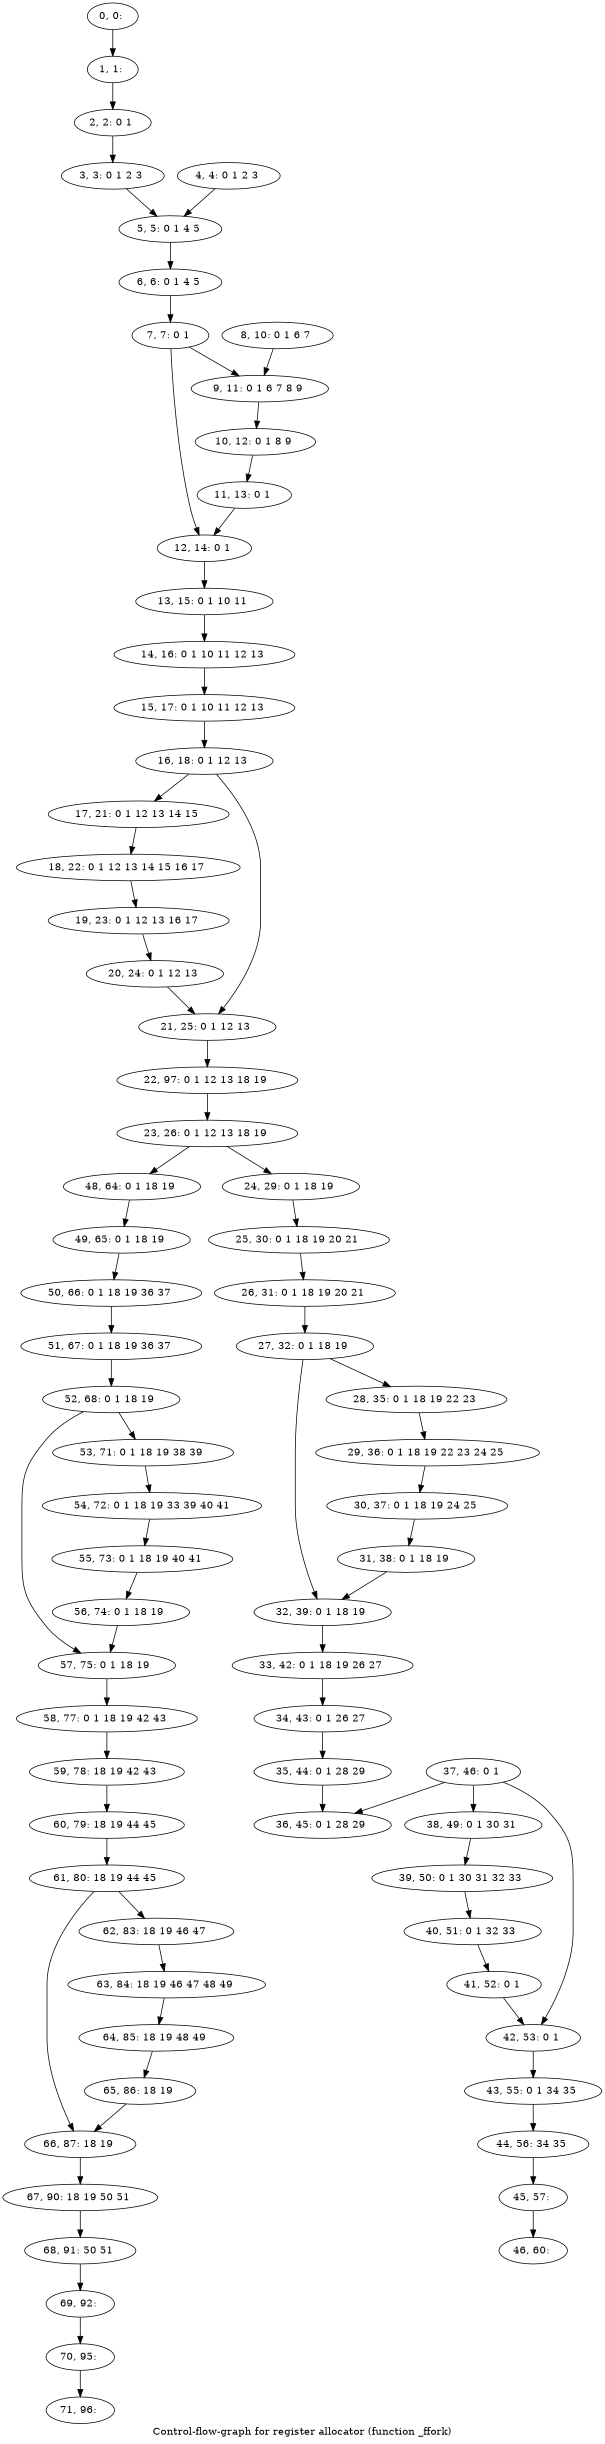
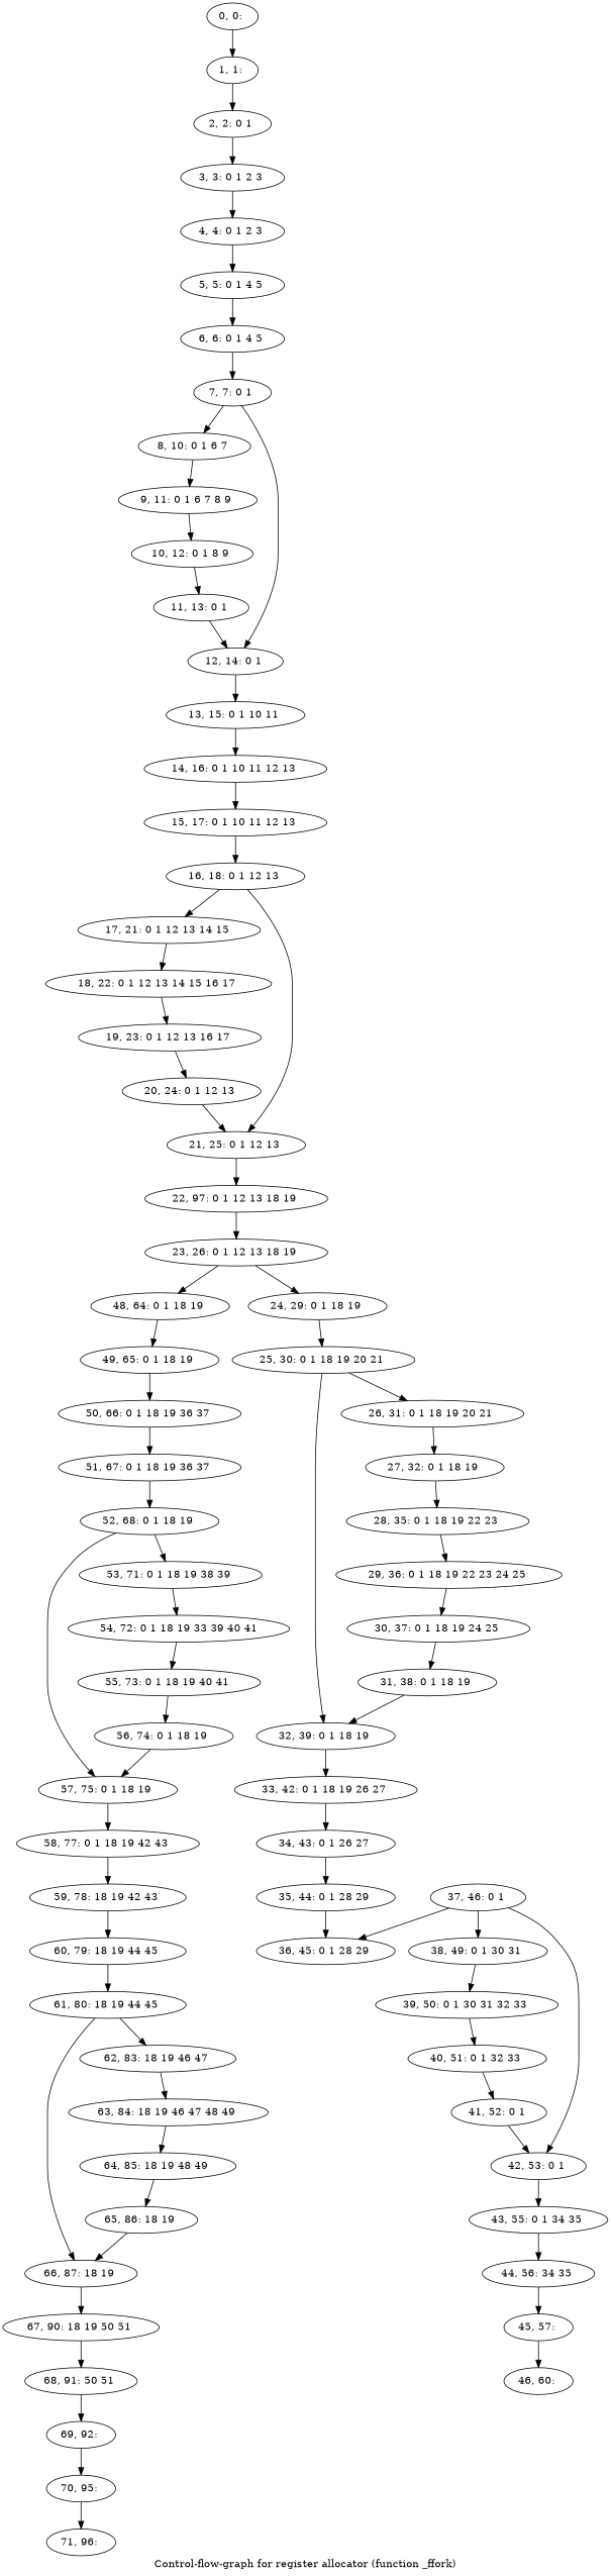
  digraph {
    label="Control-flow-graph for register allocator (function _ffork)"
    n1 [label="0, 0: "]
    n2 [label="1, 1: "]
    n3 [label="2, 2: 0 1 "]
    n4 [label="3, 3: 0 1 2 3 "]
    n5 [label="4, 4: 0 1 2 3 "]
    n6 [label="5, 5: 0 1 4 5 "]
    n7 [label="6, 6: 0 1 4 5 "]
    n8 [label="7, 7: 0 1 "]
    n9 [label="8, 10: 0 1 6 7 "]
    n10 [label="12, 14: 0 1 "]
    n11 [label="9, 11: 0 1 6 7 8 9 "]
    n12 [label="13, 15: 0 1 10 11 "]
    n13 [label="10, 12: 0 1 8 9 "]
    n14 [label="11, 13: 0 1 "]
    n15 [label="14, 16: 0 1 10 11 12 13 "]
    n16 [label="15, 17: 0 1 10 11 12 13 "]
    n17 [label="16, 18: 0 1 12 13 "]
    n18 [label="17, 21: 0 1 12 13 14 15 "]
    n19 [label="21, 25: 0 1 12 13 "]
    n20 [label="18, 22: 0 1 12 13 14 15 16 17 "]
    n21 [label="22, 97: 0 1 12 13 18 19 "]
    n22 [label="19, 23: 0 1 12 13 16 17 "]
    n23 [label="20, 24: 0 1 12 13 "]
    n24 [label="23, 26: 0 1 12 13 18 19 "]
    n25 [label="24, 29: 0 1 18 19 "]
    n26 [label="48, 64: 0 1 18 19 "]
    n27 [label="25, 30: 0 1 18 19 20 21 "]
    n28 [label="49, 65: 0 1 18 19 "]
    n29 [label="26, 31: 0 1 18 19 20 21 "]
    n30 [label="27, 32: 0 1 18 19 "]
    n31 [label="28, 35: 0 1 18 19 22 23 "]
    n32 [label="32, 39: 0 1 18 19 "]
    n33 [label="29, 36: 0 1 18 19 22 23 24 25 "]
    n34 [label="33, 42: 0 1 18 19 26 27 "]
    n35 [label="30, 37: 0 1 18 19 24 25 "]
    n36 [label="31, 38: 0 1 18 19 "]
    n37 [label="34, 43: 0 1 26 27 "]
    n38 [label="35, 44: 0 1 28 29 "]
    n39 [label="36, 45: 0 1 28 29 "]
    n40 [label="37, 46: 0 1 "]
    n41 [label="38, 49: 0 1 30 31 "]
    n42 [label="42, 53: 0 1 "]
    n43 [label="39, 50: 0 1 30 31 32 33 "]
    n44 [label="43, 55: 0 1 34 35 "]
    n45 [label="40, 51: 0 1 32 33 "]
    n46 [label="41, 52: 0 1 "]
    n47 [label="44, 56: 34 35 "]
    n48 [label="45, 57: "]
    n49 [label="46, 60: "]
    n50 [label="70, 95: "]
    n51 [label="71, 96: "]
    n52 [label="50, 66: 0 1 18 19 36 37 "]
    n53 [label="51, 67: 0 1 18 19 36 37 "]
    n54 [label="52, 68: 0 1 18 19 "]
    n55 [label="53, 71: 0 1 18 19 38 39 "]
    n56 [label="57, 75: 0 1 18 19 "]
    n57 [label="54, 72: 0 1 18 19 33 39 40 41"]
    n58 [label="58, 77: 0 1 18 19 42 43 "]
    n59 [label="55, 73: 0 1 18 19 40 41 "]
    n60 [label="56, 74: 0 1 18 19 "]
    n61 [label="59, 78: 18 19 42 43 "]
    n62 [label="60, 79: 18 19 44 45 "]
    n63 [label="61, 80: 18 19 44 45 "]
    n64 [label="62, 83: 18 19 46 47 "]
    n65 [label="66, 87: 18 19 "]
    n66 [label="63, 84: 18 19 46 47 48 49 "]
    n67 [label="67, 90: 18 19 50 51 "]
    n68 [label="64, 85: 18 19 48 49 "]
    n69 [label="65, 86: 18 19 "]
    n70 [label="68, 91: 50 51 "]
    n71 [label="69, 92: "]
    n1 -> n2
    n2 -> n3
    n3 -> n4
-   n4 -> n6
+   n4 -> n5
    n5 -> n6
    n6 -> n7
    n7 -> n8
-   n8 -> n11
+   n8 -> n9
    n8 -> n10
    n9 -> n11
    n10 -> n12
    n11 -> n13
    n12 -> n15
    n13 -> n14
    n14 -> n10
    n15 -> n16
    n16 -> n17
    n17 -> n18
    n17 -> n19
    n18 -> n20
    n19 -> n21
    n20 -> n22
    n21 -> n24
    n22 -> n23
    n23 -> n19
    n24 -> n25
    n24 -> n26
    n25 -> n27
    n26 -> n28
    n27 -> n29
    n28 -> n52
    n29 -> n30
    n30 -> n31
-   n30 -> n32
+   n27 -> n32
    n31 -> n33
    n32 -> n34
    n33 -> n35
    n34 -> n37
    n35 -> n36
    n36 -> n32
    n37 -> n38
    n38 -> n39
    n40 -> n39
    n40 -> n41
    n40 -> n42
    n41 -> n43
    n42 -> n44
    n43 -> n45
    n44 -> n47
    n45 -> n46
    n46 -> n42
    n47 -> n48
    n48 -> n49
    n50 -> n51
    n52 -> n53
    n53 -> n54
    n54 -> n55
    n54 -> n56
    n55 -> n57
    n56 -> n58
    n57 -> n59
    n58 -> n61
    n59 -> n60
    n60 -> n56
    n61 -> n62
    n62 -> n63
    n63 -> n64
    n63 -> n65
    n64 -> n66
    n65 -> n67
    n66 -> n68
    n67 -> n70
    n68 -> n69
    n69 -> n65
    n70 -> n71
    n71 -> n50
  }
